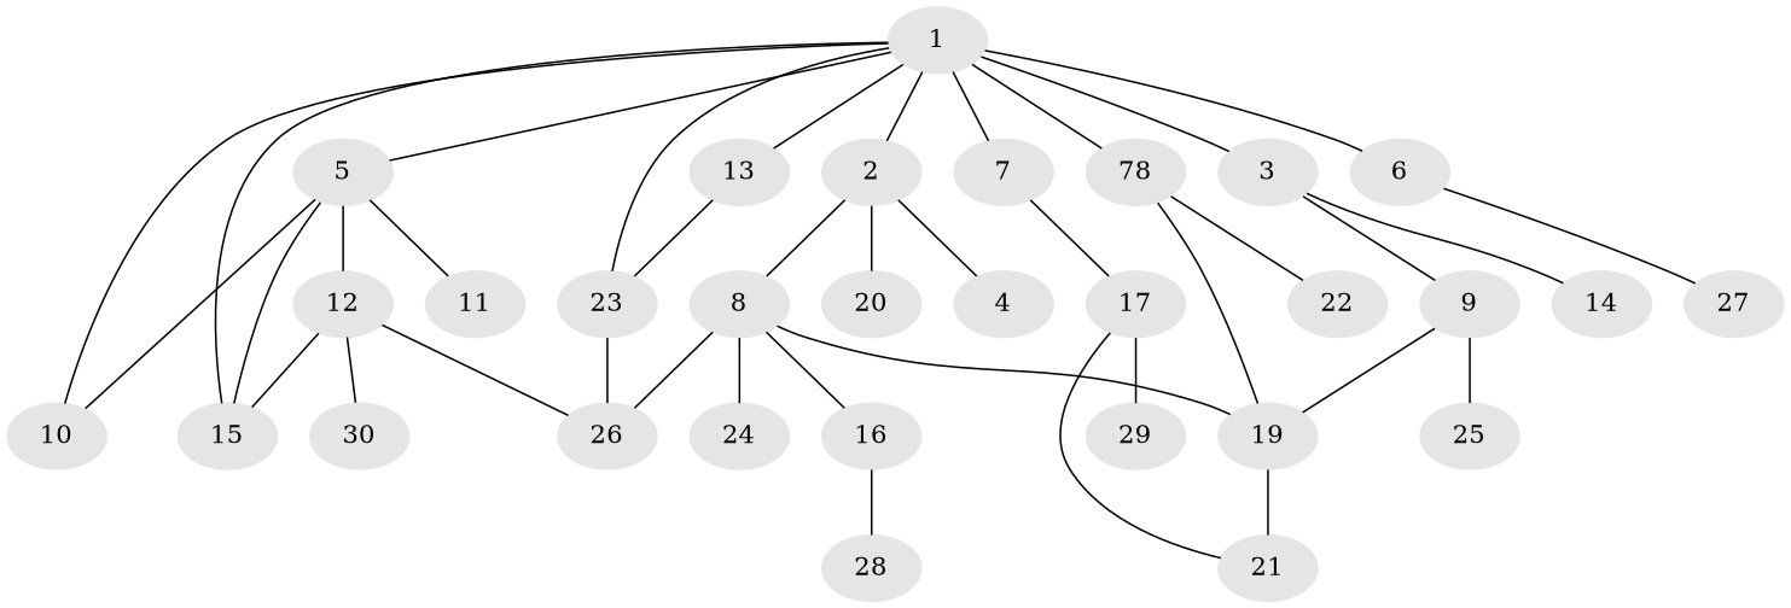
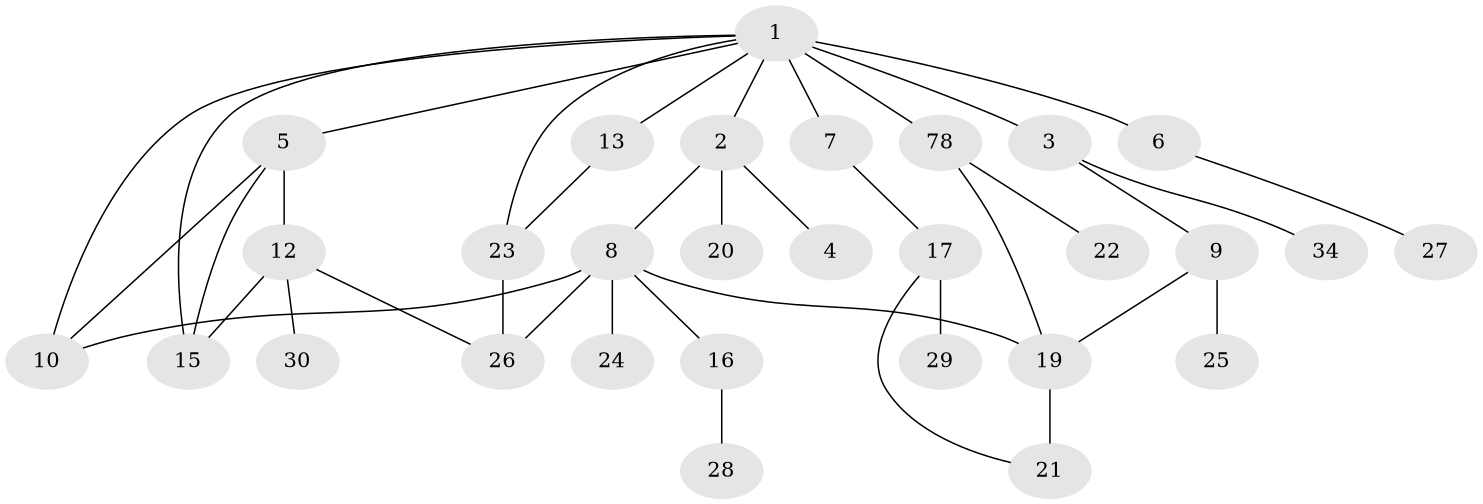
  graph {
    node [color=gray90 style=filled]
    edge [weight=1.0]
    1
    2
    3
    5
    6
    7
    10
    13
    15
    n10 [label=78]
    23
    4
    8
    20
    9
-   14
-   11
+   14 [label=34]
    12
    27
    17
    19
    22
    26
    24
    16
    25
    30
    21
    29
    28
    1 -- 2
    1 -- 3
    1 -- 5
    1 -- 6 [weight=5.0]
    1 -- 7
    1 -- 10 [weight=2.0]
    1 -- 13 [weight=2.0]
    1 -- 15
    1 -- n10
    1 -- 23
    2 -- 4
    2 -- 8
    2 -- 20
    3 -- 9
    3 -- 14
    5 -- 10
    5 -- 15
-   5 -- 11
    5 -- 12
    6 -- 27
    7 -- 17
    13 -- 23
    n10 -- 19
    n10 -- 22
    23 -- 26
+   8 -- 10
    8 -- 19
    8 -- 26
    8 -- 24
    8 -- 16
    9 -- 19
    9 -- 25 [weight=3.0]
    12 -- 15
    12 -- 26
    12 -- 30
    17 -- 21
    17 -- 29
    19 -- 21 [weight=2.0]
    16 -- 28
  }
